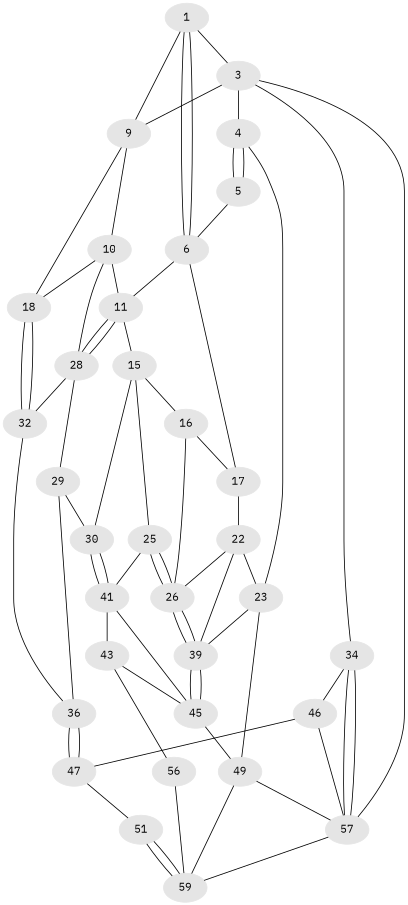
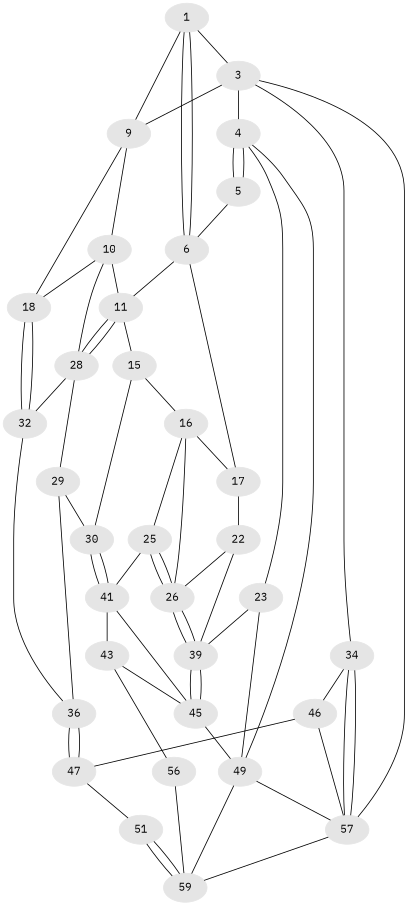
  graph {
    fontname="IBM Plex Mono"
    node [color=gray90 fontname="IBM Plex Mono" style=filled]
    edge [fontname="IBM Plex Mono"]
    1 [super="+2"]
    3 [super="+14"]
    6 [super="+7"]
    9 [super="+13"]
    4 [super="+20"]
    34 [super="+35"]
    57 [super="+58"]
    11 [super="+12"]
    17 [super="+21"]
    10 [super="+19"]
    18
    5 [super="+8"]
    23 [super="+48"]
    49 [super="+54"]
    46
    59 [super="+60"]
    39 [super="+40"]
    28 [super="+31"]
    15 [super="+24"]
    22
    32 [super="+33"]
    29 [super="+38"]
    16
    25
    30
    26 [super="+27"]
    41 [super="+44"]
    36 [super="+37"]
    45 [super="+53"]
    43 [super="+55"]
    47 [super="+50"]
    51 [super="+52"]
    56
    1 -- 3
    1 -- 6
    1 -- 6
    1 -- 9
    3 -- 9
    3 -- 4
    3 -- 34
    3 -- 57
    6 -- 11
    6 -- 17
    9 -- 10
    9 -- 18
    4 -- 5 [weight=2]
    4 -- 5
    4 -- 23
+   4 -- 49
    34 -- 57
    34 -- 57
    34 -- 46
    57 -- 59
    11 -- 28
    11 -- 28
    11 -- 15
    17 -- 22
    10 -- 11
    10 -- 18
    10 -- 28
    18 -- 32
    18 -- 32
    5 -- 6
    23 -- 49
    23 -- 39
    49 -- 57
    49 -- 59
    46 -- 57
    46 -- 47
    39 -- 45
    39 -- 45
    28 -- 32
    28 -- 29
    15 -- 16
-   15 -- 25
+   16 -- 25
    15 -- 30
-   22 -- 23
    22 -- 39
    22 -- 26
    32 -- 36
    29 -- 30
    29 -- 36
    16 -- 17
    16 -- 26
    25 -- 26
    25 -- 26
    25 -- 41
    30 -- 41
    30 -- 41
    26 -- 39
    26 -- 39
    41 -- 45
    41 -- 43
    36 -- 47 [weight=2]
    36 -- 47
    45 -- 49
    43 -- 45
    43 -- 56
    47 -- 51
    51 -- 59
    51 -- 59
    56 -- 59
  }
